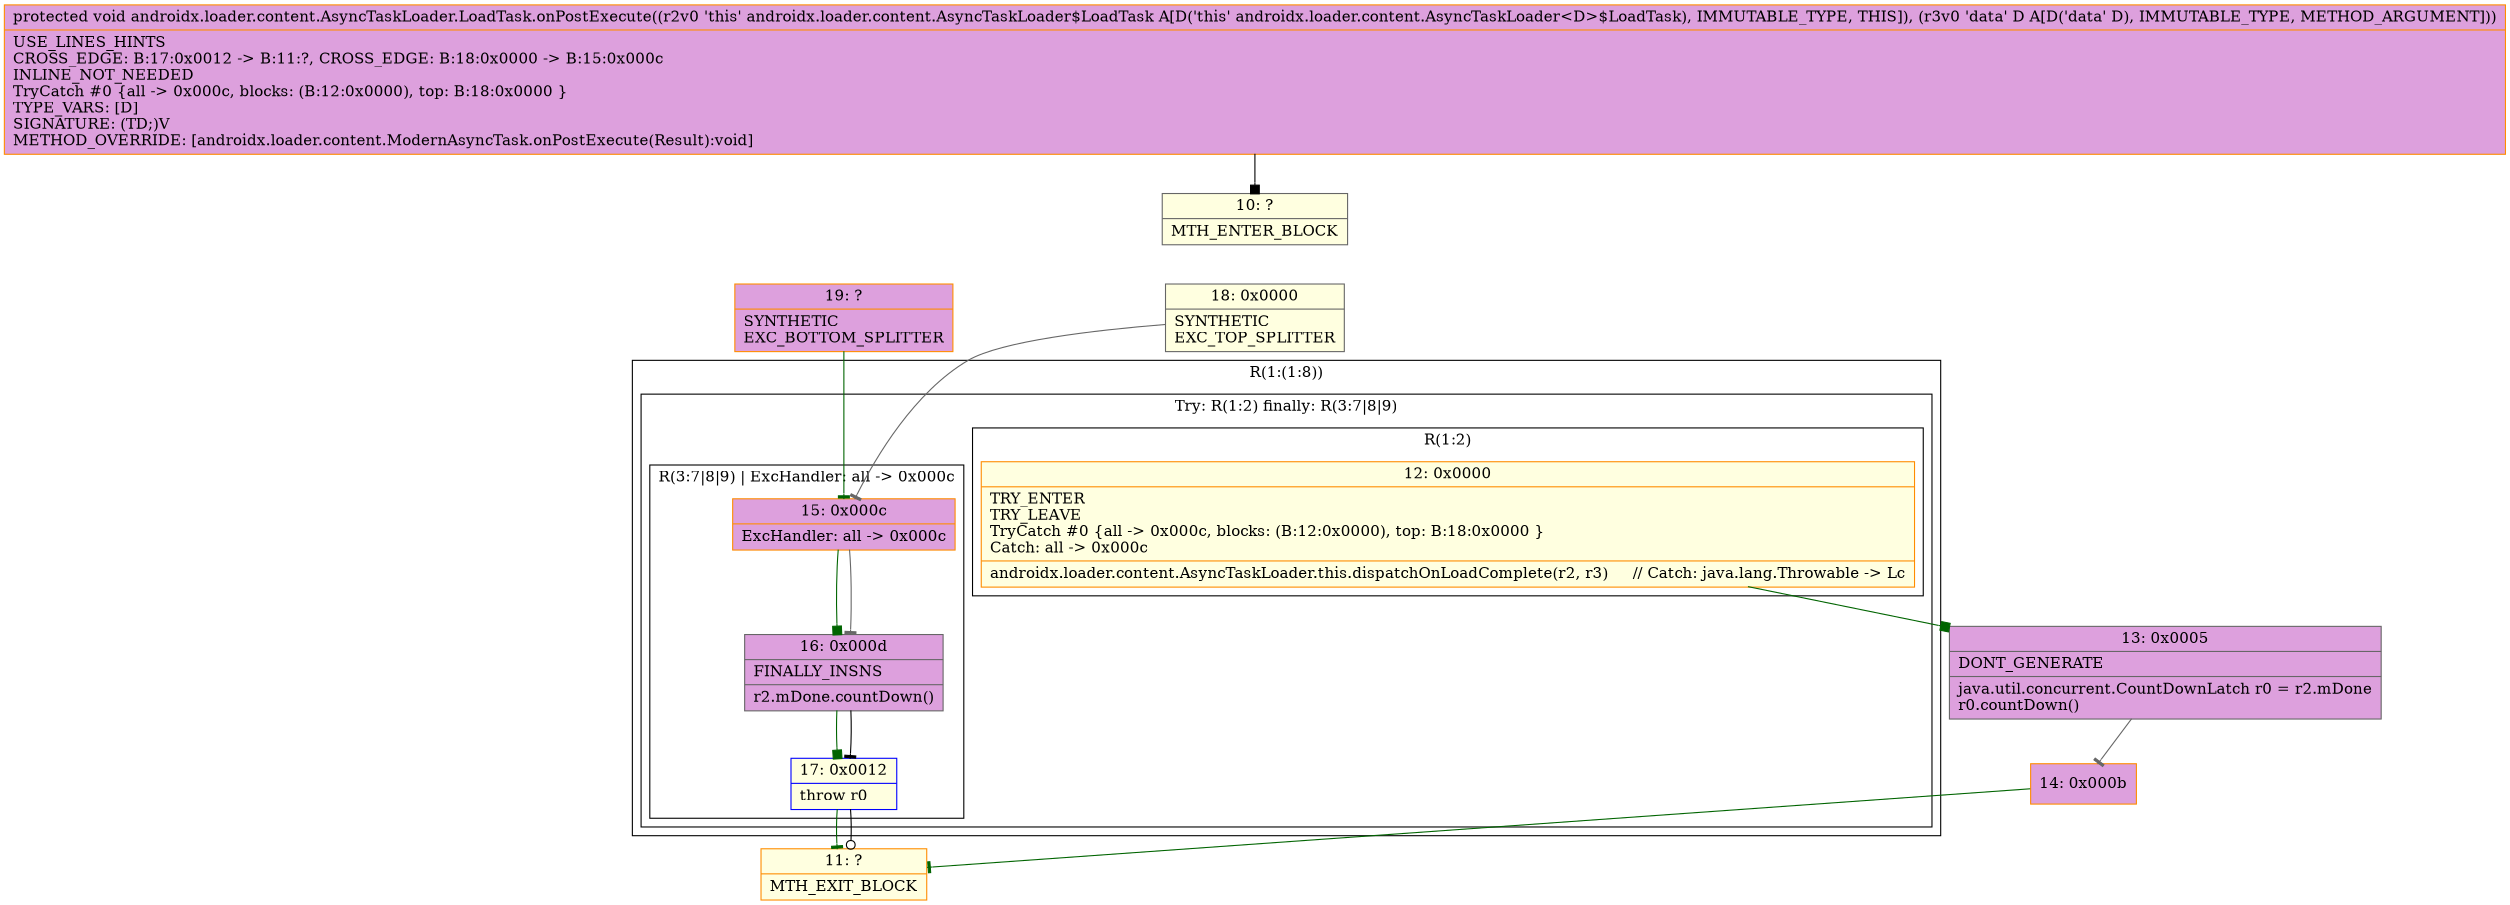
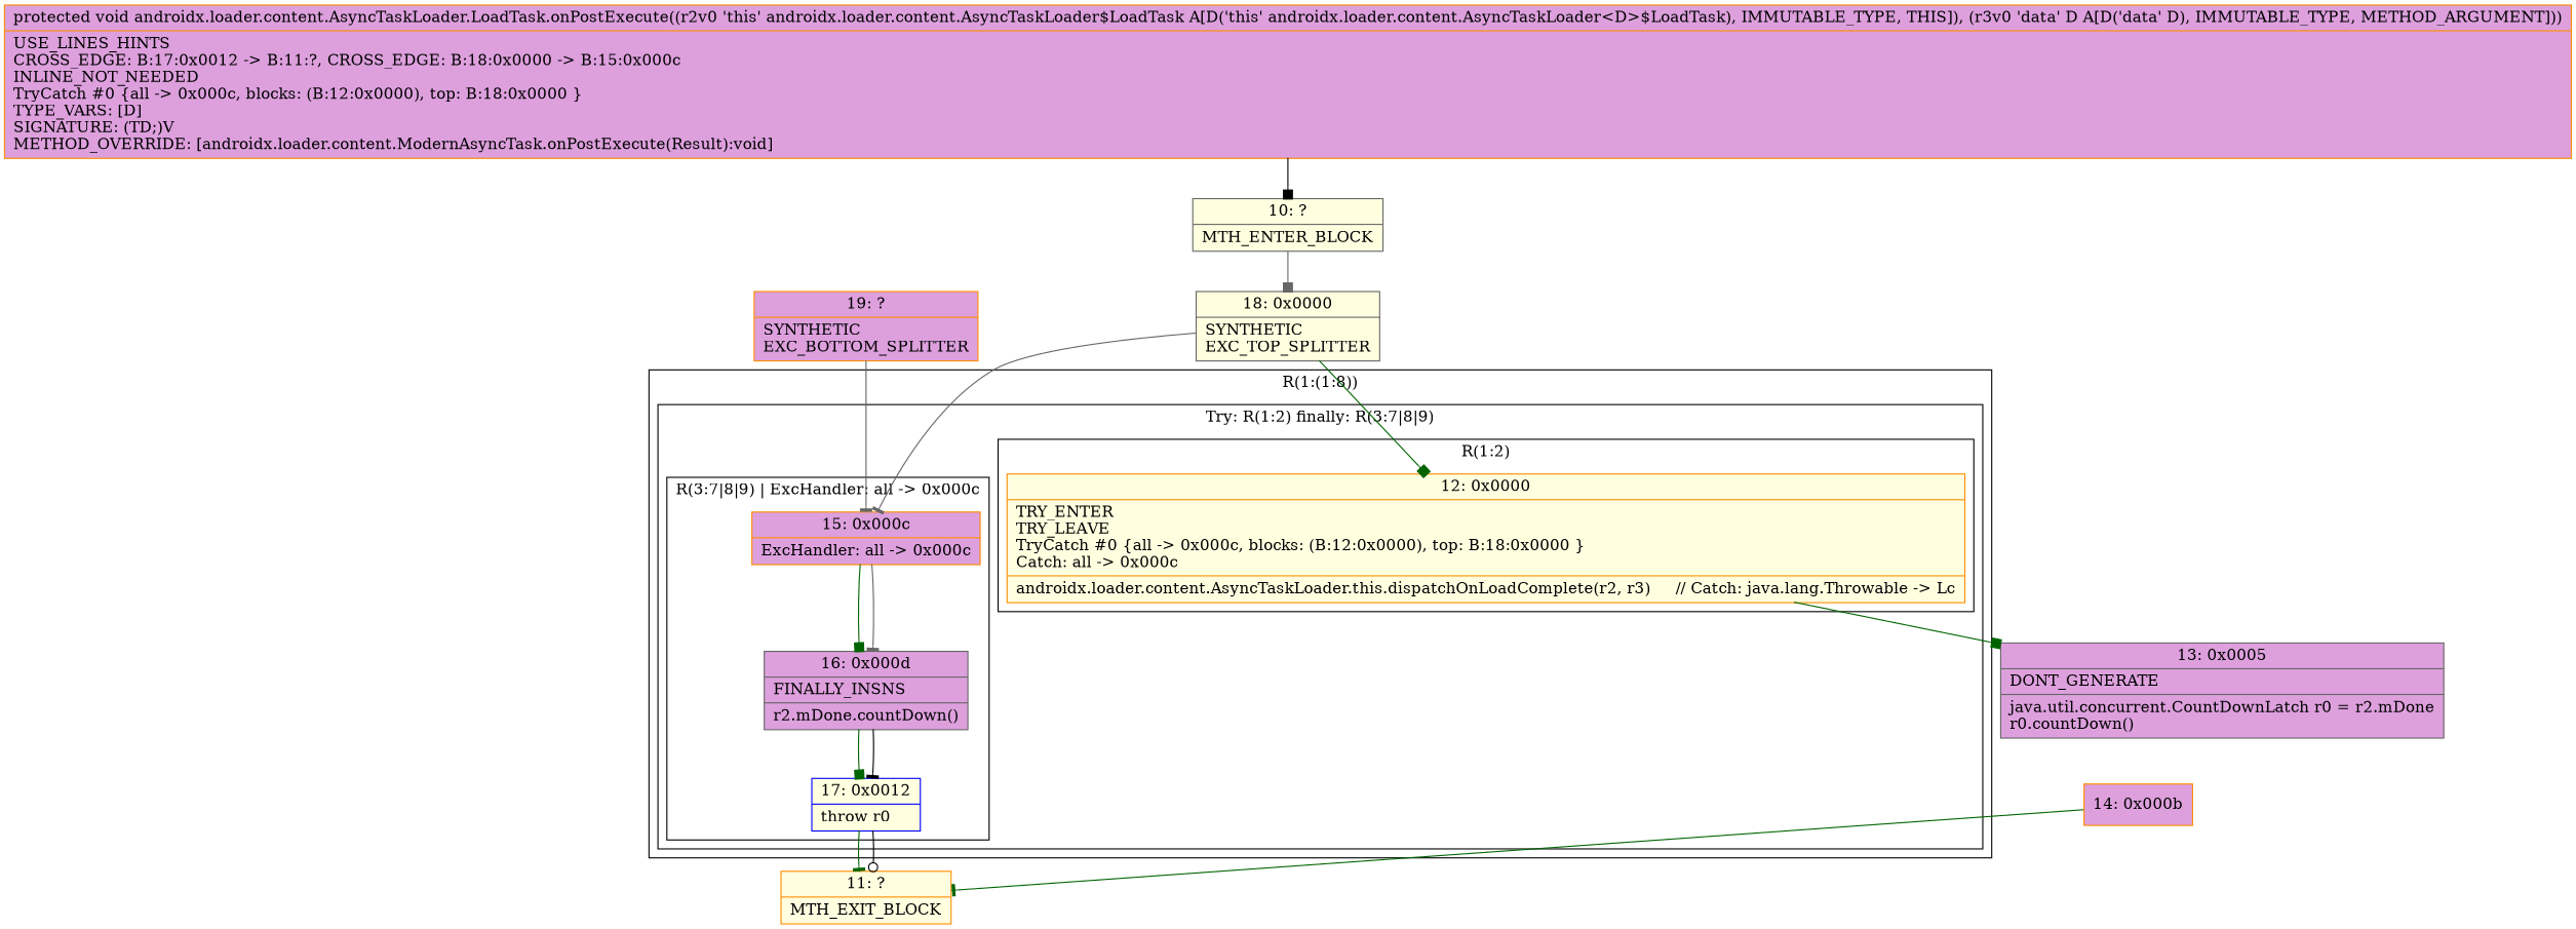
  digraph {
    node [color=darkorange fillcolor=plum shape=record style=filled]
    edge [arrowhead=tee color=darkgreen]
    n1 [fillcolor=lightyellow label="{12\:\ 0x0000|TRY_ENTER\lTRY_LEAVE\lTryCatch #0 \{all \-\> 0x000c, blocks: (B:12:0x0000), top: B:18:0x0000 \}\lCatch: all \-\> 0x000c\l|androidx.loader.content.AsyncTaskLoader.this.dispatchOnLoadComplete(r2, r3)     \/\/ Catch: java.lang.Throwable \-\> Lc\l}"]
    n2 [label="{15\:\ 0x000c|ExcHandler: all \-\> 0x000c\l}"]
    n3 [color=gray40 label="{16\:\ 0x000d|FINALLY_INSNS\l|r2.mDone.countDown()\l}"]
    n4 [color=blue fillcolor=lightyellow label="{17\:\ 0x0012|throw r0\l}"]
    n5 [color=gray40 label="{13\:\ 0x0005|DONT_GENERATE\l|java.util.concurrent.CountDownLatch r0 = r2.mDone\lr0.countDown()\l}"]
    n6 [fillcolor=lightyellow label="{11\:\ ?|MTH_EXIT_BLOCK\l}"]
    n7 [label="{14\:\ 0x000b}"]
    n8 [label="{19\:\ ?|SYNTHETIC\lEXC_BOTTOM_SPLITTER\l}"]
    n9 [color=gray40 fillcolor=lightyellow label="{10\:\ ?|MTH_ENTER_BLOCK\l}"]
    n10 [color=gray40 fillcolor=lightyellow label="{18\:\ 0x0000|SYNTHETIC\lEXC_TOP_SPLITTER\l}"]
    n11 [label="{protected void androidx.loader.content.AsyncTaskLoader.LoadTask.onPostExecute((r2v0 'this' androidx.loader.content.AsyncTaskLoader$LoadTask A[D('this' androidx.loader.content.AsyncTaskLoader\<D\>$LoadTask), IMMUTABLE_TYPE, THIS]), (r3v0 'data' D A[D('data' D), IMMUTABLE_TYPE, METHOD_ARGUMENT]))  | USE_LINES_HINTS\lCROSS_EDGE: B:17:0x0012 \-\> B:11:?, CROSS_EDGE: B:18:0x0000 \-\> B:15:0x000c\lINLINE_NOT_NEEDED\lTryCatch #0 \{all \-\> 0x000c, blocks: (B:12:0x0000), top: B:18:0x0000 \}\lTYPE_VARS: [D]\lSIGNATURE: (TD;)V\lMETHOD_OVERRIDE: [androidx.loader.content.ModernAsyncTask.onPostExecute(Result):void]\l}"]
    subgraph cluster_1 {
      label="R(1:(1:8))"
      subgraph cluster_2 {
        label="Try: R(1:2) finally: R(3:7|8|9)"
        subgraph cluster_3 {
          label="R(1:2)"
          n1
        }
        subgraph cluster_4 {
          label="R(3:7|8|9) | ExcHandler: all \-\> 0x000c\l"
          n2
          n3
          n4
        }
      }
    }
    subgraph cluster_5 {
      label="R(3:7|8|9) | ExcHandler: all \-\> 0x000c\l"
    }
    n1 -> n5 [arrowhead=box]
    n2 -> n3 [arrowhead=box]
    n2 -> n3 [color=gray40]
    n3 -> n4 [arrowhead=box]
    n3 -> n4 [color=black]
    n4 -> n6
    n4 -> n6 [arrowhead=odot color=black]
-   n5 -> n7 [color=gray40]
    n7 -> n6
-   n8 -> n2
+   n8 -> n2 [color=gray40]
+   n9 -> n10 [arrowhead=box color=gray40]
+   n10 -> n1 [arrowhead=box]
    n10 -> n2 [color=gray40]
    n11 -> n9 [arrowhead=box color=black]
  }
